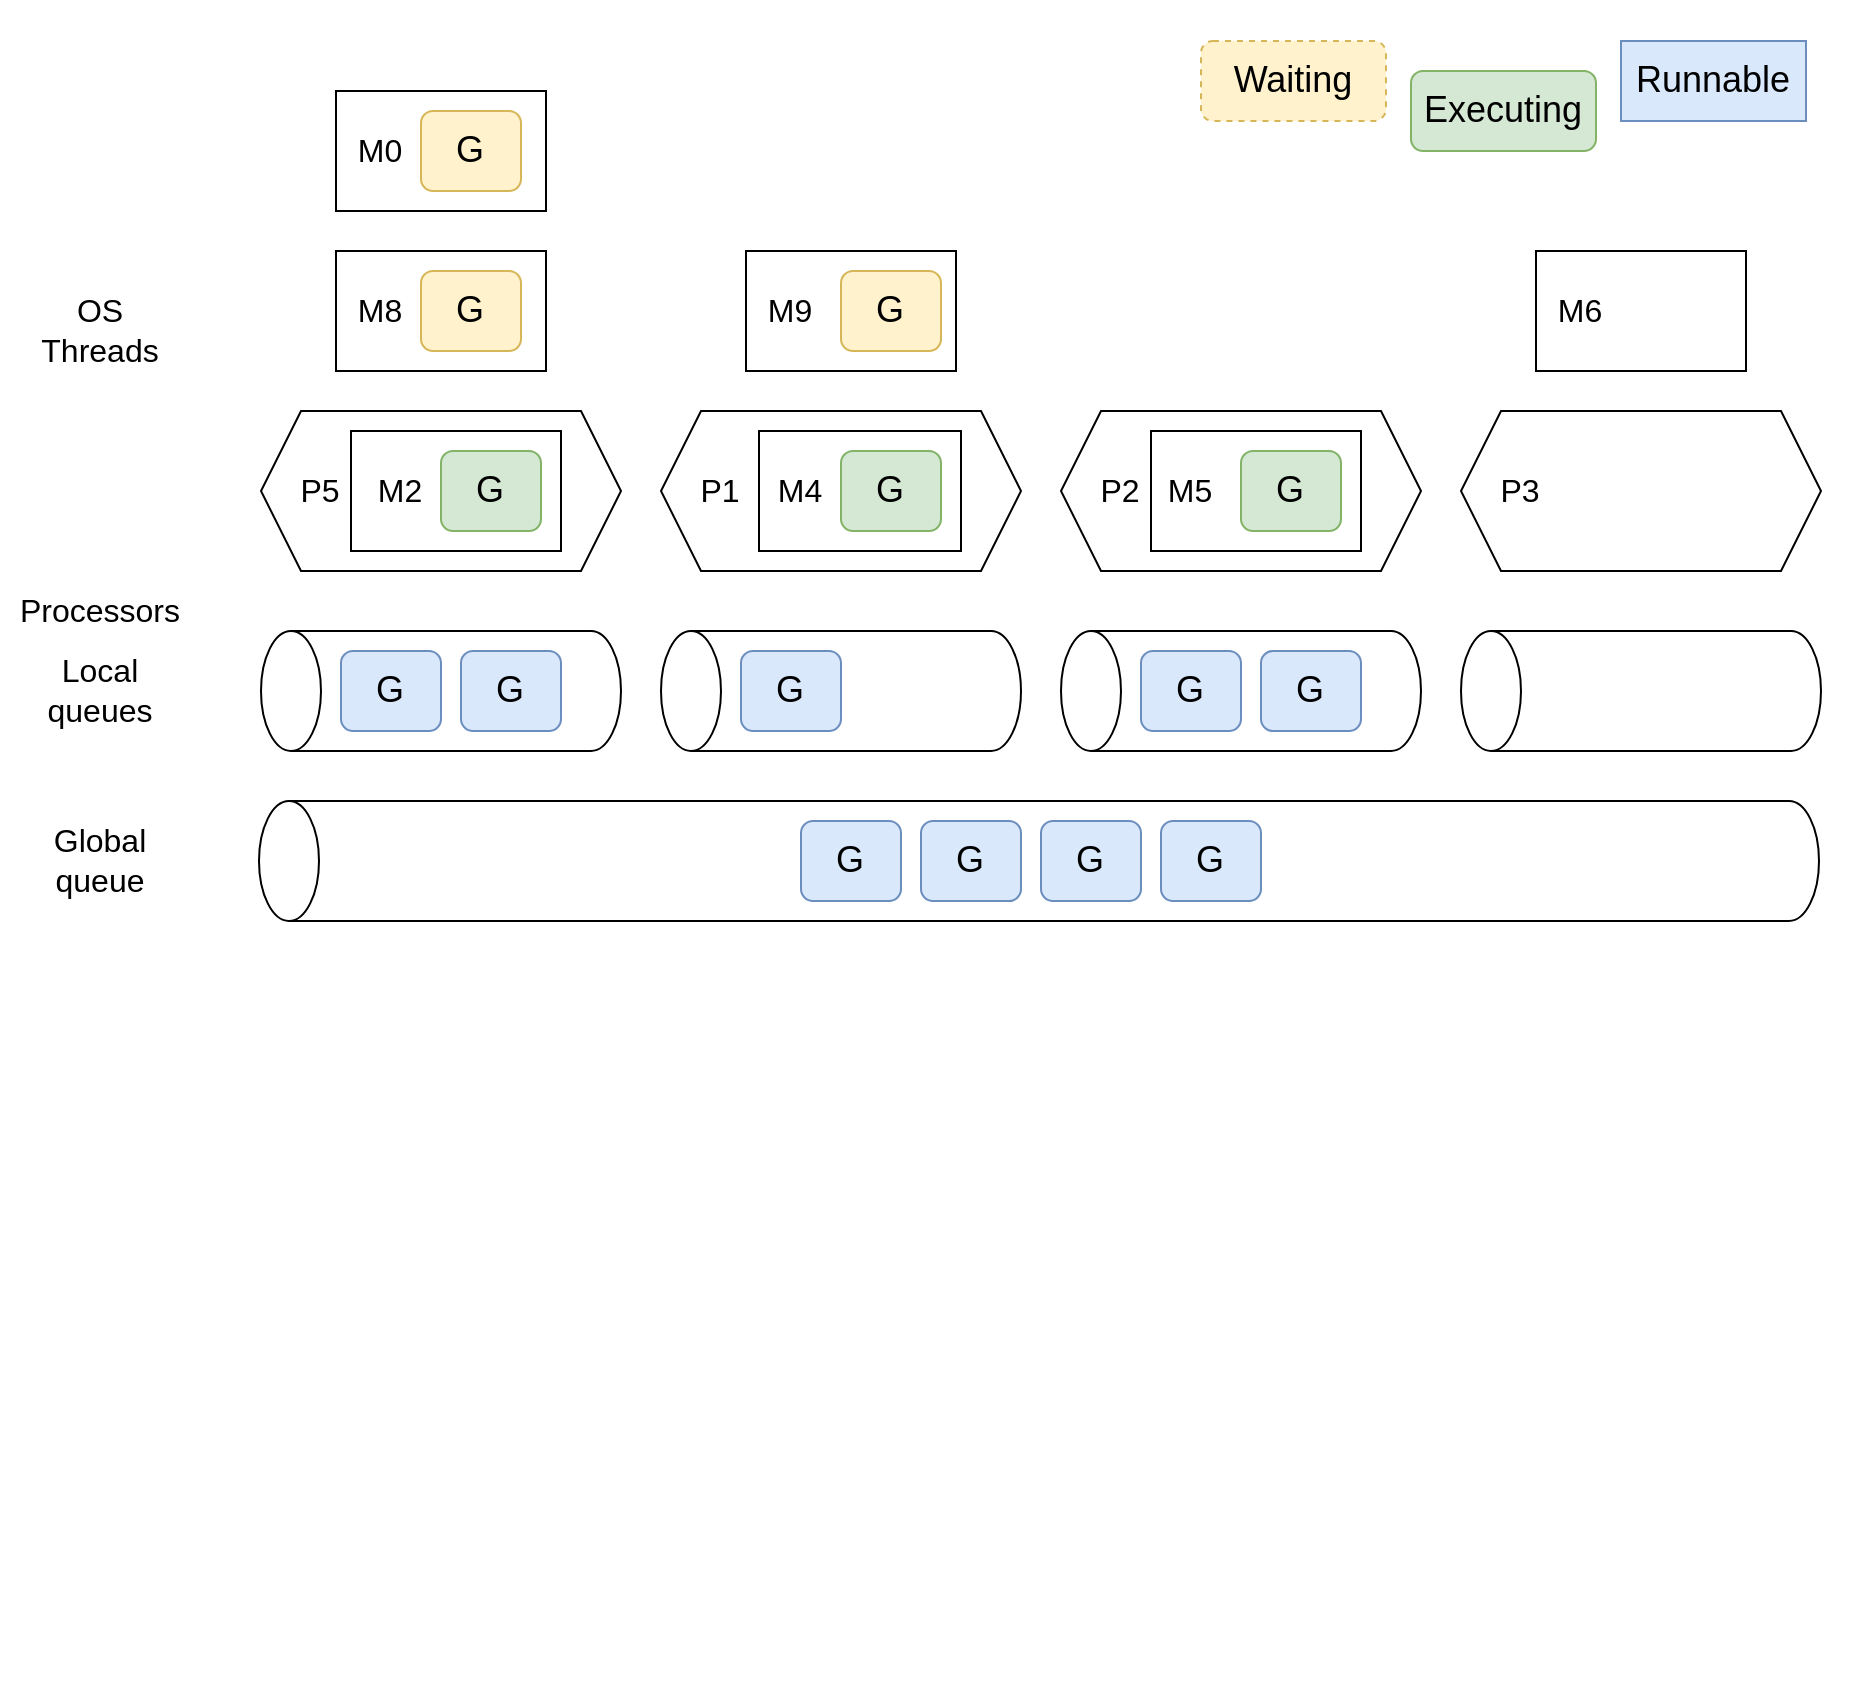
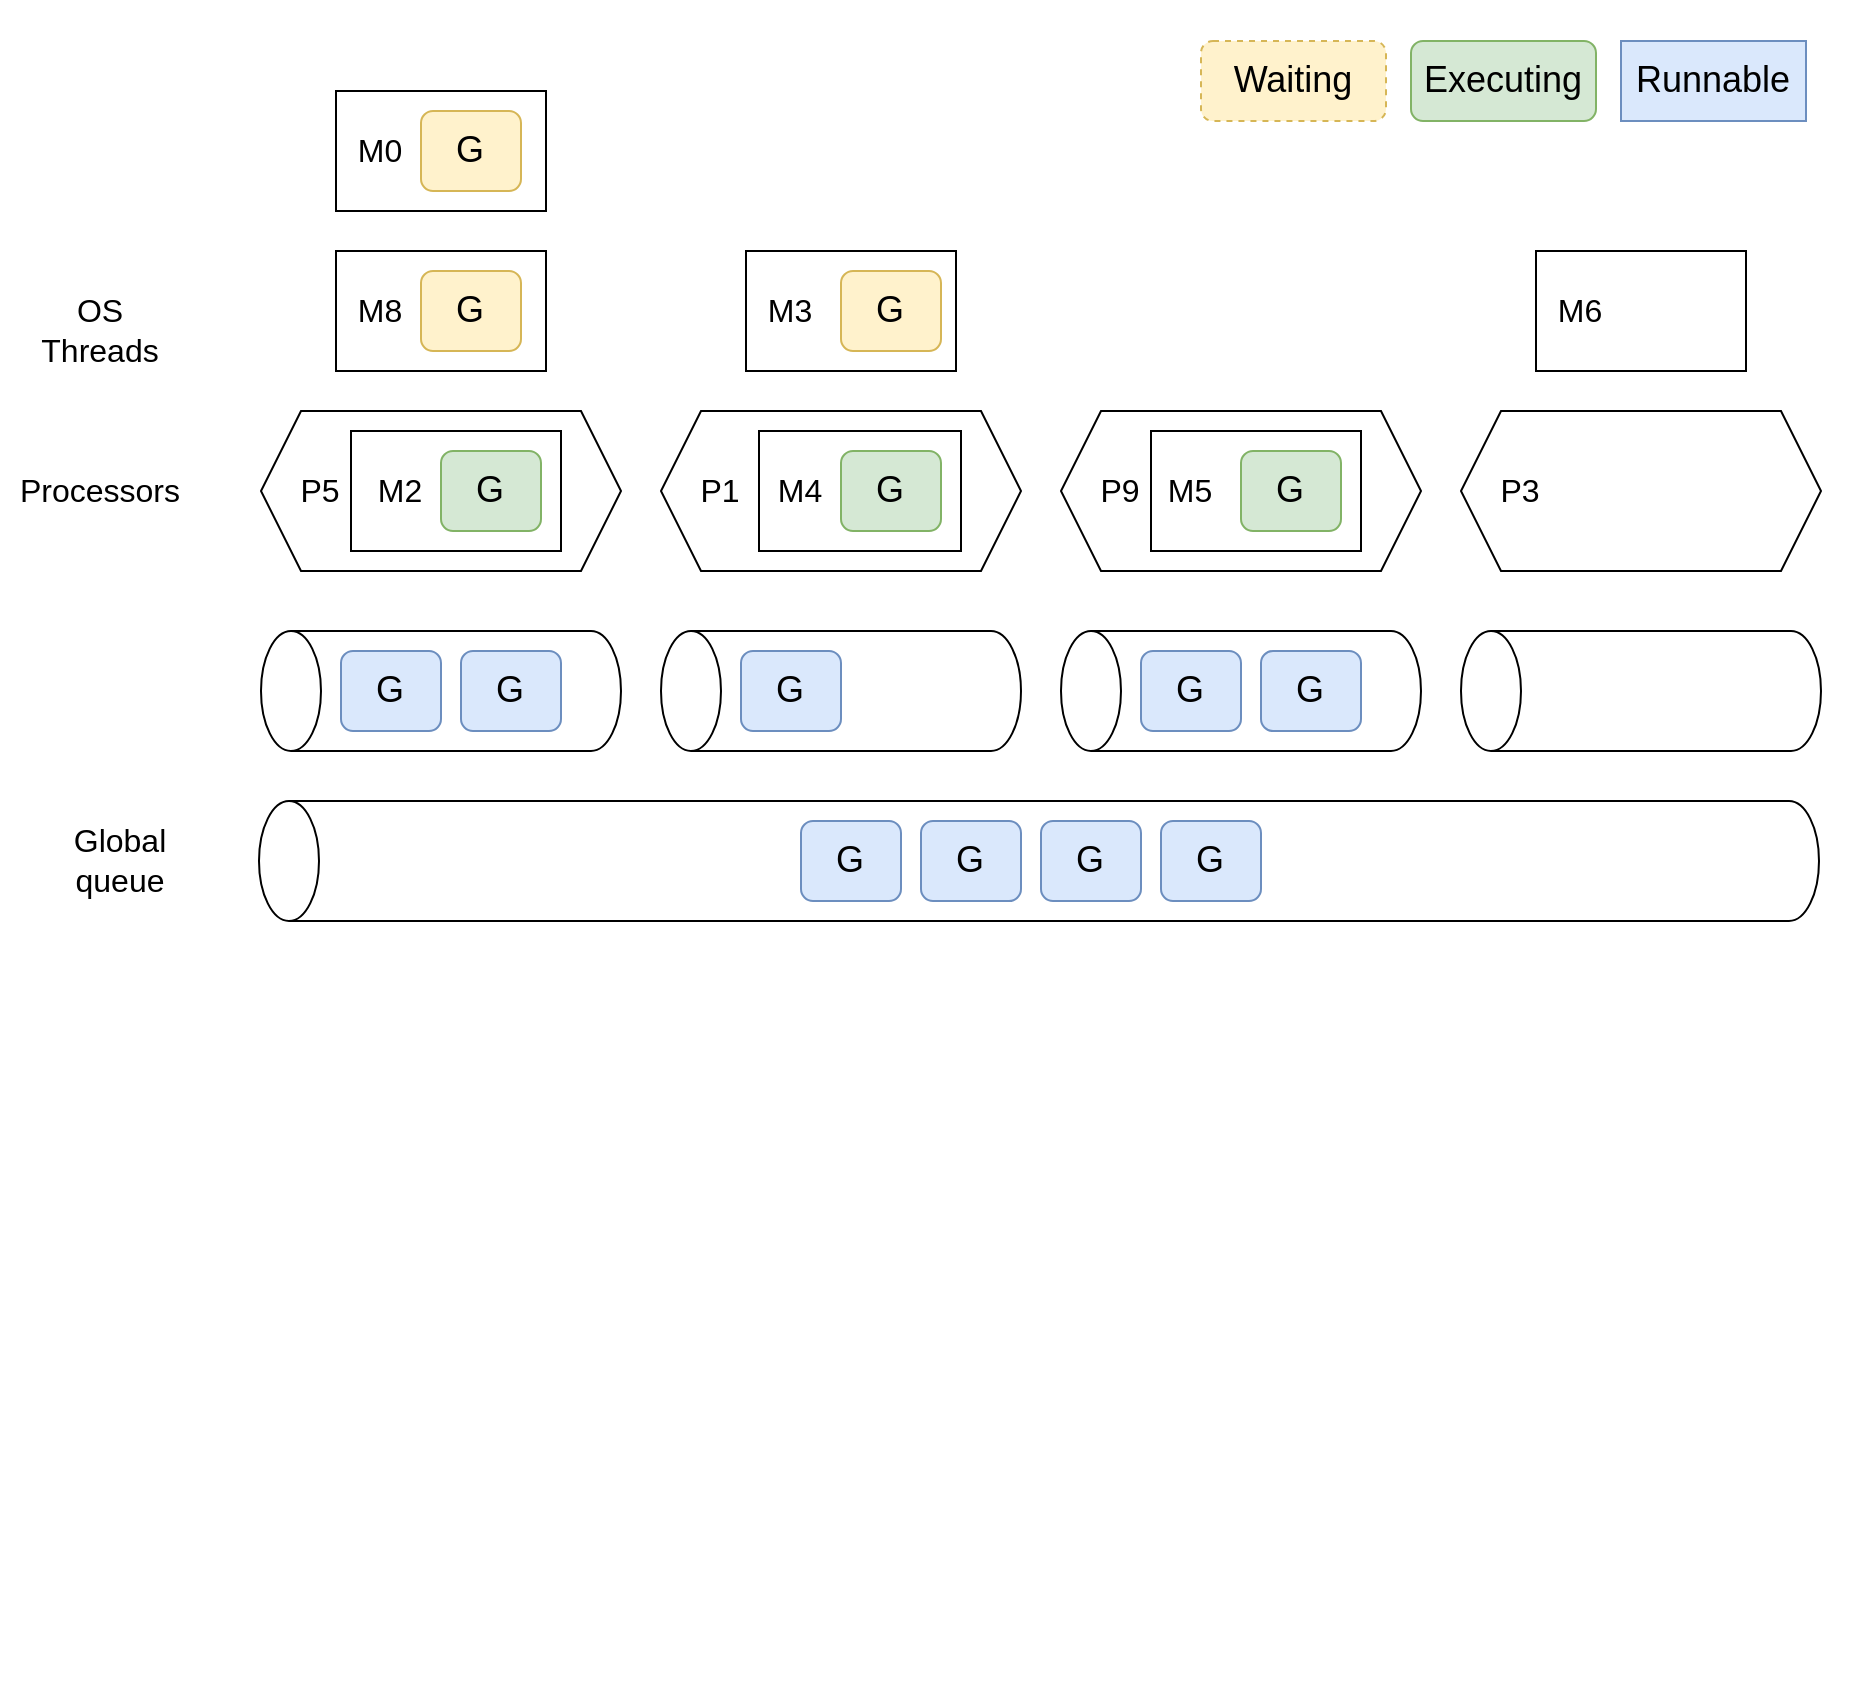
  <mxCell id="0" />
  <mxCell id="1" parent="0" />
  <mxCell id="2" value="" style="shape=cylinder3;whiteSpace=wrap;html=1;boundedLbl=1;backgroundOutline=1;size=15;rotation=-90;" vertex="1" parent="1"><mxGeometry x="489" y="40" width="60" height="780" as="geometry" /></mxCell>
  <mxCell id="3" value="" style="shape=cylinder3;whiteSpace=wrap;html=1;boundedLbl=1;backgroundOutline=1;size=15;rotation=-90;" vertex="1" parent="1"><mxGeometry x="190" y="255" width="60" height="180" as="geometry" /></mxCell>
  <mxCell id="4" value="" style="shape=cylinder3;whiteSpace=wrap;html=1;boundedLbl=1;backgroundOutline=1;size=15;rotation=-90;" vertex="1" parent="1"><mxGeometry x="390" y="255" width="60" height="180" as="geometry" /></mxCell>
  <mxCell id="5" value="" style="shape=cylinder3;whiteSpace=wrap;html=1;boundedLbl=1;backgroundOutline=1;size=15;rotation=-90;" vertex="1" parent="1"><mxGeometry x="590" y="255" width="60" height="180" as="geometry" /></mxCell>
  <mxCell id="6" value="" style="shape=cylinder3;whiteSpace=wrap;html=1;boundedLbl=1;backgroundOutline=1;size=15;rotation=-90;" vertex="1" parent="1"><mxGeometry x="790" y="255" width="60" height="180" as="geometry" /></mxCell>
  <mxCell id="7" value="" style="shape=hexagon;perimeter=hexagonPerimeter2;whiteSpace=wrap;html=1;fixedSize=1;" vertex="1" parent="1"><mxGeometry x="130" y="205" width="180" height="80" as="geometry" /></mxCell>
  <mxCell id="8" value="" style="shape=hexagon;perimeter=hexagonPerimeter2;whiteSpace=wrap;html=1;fixedSize=1;" vertex="1" parent="1"><mxGeometry x="330" y="205" width="180" height="80" as="geometry" /></mxCell>
  <mxCell id="9" value="" style="shape=hexagon;perimeter=hexagonPerimeter2;whiteSpace=wrap;html=1;fixedSize=1;" vertex="1" parent="1"><mxGeometry x="530" y="205" width="180" height="80" as="geometry" /></mxCell>
  <mxCell id="10" value="" style="shape=hexagon;perimeter=hexagonPerimeter2;whiteSpace=wrap;html=1;fixedSize=1;" vertex="1" parent="1"><mxGeometry x="730" y="205" width="180" height="80" as="geometry" /></mxCell>
- <mxCell id="11" value="Global queue" style="text;strokeColor=none;fillColor=none;html=1;align=center;verticalAlign=middle;whiteSpace=wrap;rounded=0;fontSize=16;" vertex="1" parent="1"><mxGeometry x="20" y="415" width="60" height="30" as="geometry" /></mxCell>
- <mxCell id="12" value="Local queues" style="text;strokeColor=none;fillColor=none;html=1;align=center;verticalAlign=middle;whiteSpace=wrap;rounded=0;fontSize=16;" vertex="1" parent="1"><mxGeometry x="20" y="330" width="60" height="30" as="geometry" /></mxCell>
- <mxCell id="13" value="Processors" style="text;strokeColor=none;fillColor=none;html=1;align=center;verticalAlign=middle;whiteSpace=wrap;rounded=0;fontSize=16;" vertex="1" parent="1"><mxGeometry x="20" y="290" width="60" height="30" as="geometry" /></mxCell>
+ <mxCell id="11" value="Global queue" style="text;strokeColor=none;fillColor=none;html=1;align=center;verticalAlign=middle;whiteSpace=wrap;rounded=0;fontSize=16;" vertex="1" parent="1"><mxGeometry x="30" y="415" width="60" height="30" as="geometry" /></mxCell>
+ <mxCell id="13" value="Processors" style="text;strokeColor=none;fillColor=none;html=1;align=center;verticalAlign=middle;whiteSpace=wrap;rounded=0;fontSize=16;" vertex="1" parent="1"><mxGeometry x="20" y="230" width="60" height="30" as="geometry" /></mxCell>
  <mxCell id="14" value="&lt;font style=&quot;font-size: 18px;&quot;&gt;G&lt;/font&gt;" style="rounded=1;whiteSpace=wrap;html=1;fillColor=#dae8fc;strokeColor=#6c8ebf;" vertex="1" parent="1"><mxGeometry x="170" y="325" width="50" height="40" as="geometry" /></mxCell>
  <mxCell id="15" value="&lt;font style=&quot;font-size: 18px;&quot;&gt;G&lt;/font&gt;" style="rounded=1;whiteSpace=wrap;html=1;fillColor=#dae8fc;strokeColor=#6c8ebf;" vertex="1" parent="1"><mxGeometry x="230" y="325" width="50" height="40" as="geometry" /></mxCell>
  <mxCell id="16" value="&lt;font style=&quot;font-size: 18px;&quot;&gt;G&lt;/font&gt;" style="rounded=1;whiteSpace=wrap;html=1;fillColor=#dae8fc;strokeColor=#6c8ebf;" vertex="1" parent="1"><mxGeometry x="460" y="410" width="50" height="40" as="geometry" /></mxCell>
  <mxCell id="17" value="&lt;font style=&quot;font-size: 18px;&quot;&gt;G&lt;/font&gt;" style="rounded=1;whiteSpace=wrap;html=1;fillColor=#dae8fc;strokeColor=#6c8ebf;" vertex="1" parent="1"><mxGeometry x="400" y="410" width="50" height="40" as="geometry" /></mxCell>
  <mxCell id="18" value="&lt;font style=&quot;font-size: 18px;&quot;&gt;G&lt;/font&gt;" style="rounded=1;whiteSpace=wrap;html=1;fillColor=#dae8fc;strokeColor=#6c8ebf;" vertex="1" parent="1"><mxGeometry x="520" y="410" width="50" height="40" as="geometry" /></mxCell>
  <mxCell id="19" value="&lt;font style=&quot;font-size: 18px;&quot;&gt;G&lt;/font&gt;" style="rounded=1;whiteSpace=wrap;html=1;fillColor=#dae8fc;strokeColor=#6c8ebf;" vertex="1" parent="1"><mxGeometry x="580" y="410" width="50" height="40" as="geometry" /></mxCell>
  <mxCell id="20" value="&lt;font style=&quot;font-size: 18px;&quot;&gt;G&lt;/font&gt;" style="rounded=1;whiteSpace=wrap;html=1;fillColor=#dae8fc;strokeColor=#6c8ebf;" vertex="1" parent="1"><mxGeometry x="570" y="325" width="50" height="40" as="geometry" /></mxCell>
  <mxCell id="21" value="&lt;font style=&quot;font-size: 18px;&quot;&gt;G&lt;/font&gt;" style="rounded=1;whiteSpace=wrap;html=1;fillColor=#dae8fc;strokeColor=#6c8ebf;" vertex="1" parent="1"><mxGeometry x="630" y="325" width="50" height="40" as="geometry" /></mxCell>
  <mxCell id="22" value="&lt;font style=&quot;font-size: 18px;&quot;&gt;G&lt;/font&gt;" style="rounded=1;whiteSpace=wrap;html=1;fillColor=#dae8fc;strokeColor=#6c8ebf;" vertex="1" parent="1"><mxGeometry x="370" y="325" width="50" height="40" as="geometry" /></mxCell>
  <mxCell id="23" value="P5" style="text;strokeColor=none;fillColor=none;html=1;align=center;verticalAlign=middle;whiteSpace=wrap;rounded=0;fontSize=16;" vertex="1" parent="1"><mxGeometry x="130" y="230" width="60" height="30" as="geometry" /></mxCell>
  <mxCell id="24" value="P1" style="text;strokeColor=none;fillColor=none;html=1;align=center;verticalAlign=middle;whiteSpace=wrap;rounded=0;fontSize=16;" vertex="1" parent="1"><mxGeometry x="330" y="230" width="60" height="30" as="geometry" /></mxCell>
- <mxCell id="25" value="P2" style="text;strokeColor=none;fillColor=none;html=1;align=center;verticalAlign=middle;whiteSpace=wrap;rounded=0;fontSize=16;" vertex="1" parent="1"><mxGeometry x="530" y="230" width="60" height="30" as="geometry" /></mxCell>
+ <mxCell id="25" value="P9" style="text;strokeColor=none;fillColor=none;html=1;align=center;verticalAlign=middle;whiteSpace=wrap;rounded=0;fontSize=16;" vertex="1" parent="1"><mxGeometry x="530" y="230" width="60" height="30" as="geometry" /></mxCell>
  <mxCell id="26" value="P3" style="text;strokeColor=none;fillColor=none;html=1;align=center;verticalAlign=middle;whiteSpace=wrap;rounded=0;fontSize=16;" vertex="1" parent="1"><mxGeometry x="730" y="230" width="60" height="30" as="geometry" /></mxCell>
  <mxCell id="27" value="" style="rounded=0;whiteSpace=wrap;html=1;" vertex="1" parent="1"><mxGeometry x="372.5" y="125" width="105" height="60" as="geometry" /></mxCell>
  <mxCell id="28" value="" style="rounded=0;whiteSpace=wrap;html=1;" vertex="1" parent="1"><mxGeometry x="379" y="215" width="101" height="60" as="geometry" /></mxCell>
  <mxCell id="29" value="" style="rounded=0;whiteSpace=wrap;html=1;" vertex="1" parent="1"><mxGeometry x="167.5" y="125" width="105" height="60" as="geometry" /></mxCell>
  <mxCell id="30" value="" style="rounded=0;whiteSpace=wrap;html=1;" vertex="1" parent="1"><mxGeometry x="167.5" y="45" width="105" height="60" as="geometry" /></mxCell>
  <mxCell id="31" value="" style="rounded=0;whiteSpace=wrap;html=1;" vertex="1" parent="1"><mxGeometry x="767.5" y="125" width="105" height="60" as="geometry" /></mxCell>
  <mxCell id="32" value="" style="rounded=0;whiteSpace=wrap;html=1;" vertex="1" parent="1"><mxGeometry x="175" y="215" width="105" height="60" as="geometry" /></mxCell>
  <mxCell id="33" value="" style="rounded=0;whiteSpace=wrap;html=1;" vertex="1" parent="1"><mxGeometry x="575" y="215" width="105" height="60" as="geometry" /></mxCell>
  <mxCell id="34" value="OS Threads" style="text;strokeColor=none;fillColor=none;html=1;align=center;verticalAlign=middle;whiteSpace=wrap;rounded=0;fontSize=16;" vertex="1" parent="1"><mxGeometry x="20" y="150" width="60" height="30" as="geometry" /></mxCell>
  <mxCell id="35" value="&lt;font style=&quot;font-size: 18px;&quot;&gt;G&lt;/font&gt;" style="rounded=1;whiteSpace=wrap;html=1;fillColor=#d5e8d4;strokeColor=#82b366;" vertex="1" parent="1"><mxGeometry x="220" y="225" width="50" height="40" as="geometry" /></mxCell>
  <mxCell id="36" value="&lt;font style=&quot;font-size: 18px;&quot;&gt;G&lt;/font&gt;" style="rounded=1;whiteSpace=wrap;html=1;fillColor=#fff2cc;strokeColor=#d6b656;" vertex="1" parent="1"><mxGeometry x="210" y="135" width="50" height="40" as="geometry" /></mxCell>
  <mxCell id="37" value="&lt;font style=&quot;font-size: 18px;&quot;&gt;G&lt;/font&gt;" style="rounded=1;whiteSpace=wrap;html=1;fillColor=#fff2cc;strokeColor=#d6b656;" vertex="1" parent="1"><mxGeometry x="210" y="55" width="50" height="40" as="geometry" /></mxCell>
  <mxCell id="38" value="&lt;font style=&quot;font-size: 18px;&quot;&gt;G&lt;/font&gt;" style="rounded=1;whiteSpace=wrap;html=1;fillColor=#fff2cc;strokeColor=#d6b656;" vertex="1" parent="1"><mxGeometry x="420" y="135" width="50" height="40" as="geometry" /></mxCell>
  <mxCell id="39" value="&lt;font style=&quot;font-size: 18px;&quot;&gt;G&lt;/font&gt;" style="rounded=1;whiteSpace=wrap;html=1;fillColor=#d5e8d4;strokeColor=#82b366;" vertex="1" parent="1"><mxGeometry x="420" y="225" width="50" height="40" as="geometry" /></mxCell>
  <mxCell id="40" value="&lt;font style=&quot;font-size: 18px;&quot;&gt;G&lt;/font&gt;" style="rounded=1;whiteSpace=wrap;html=1;fillColor=#d5e8d4;strokeColor=#82b366;" vertex="1" parent="1"><mxGeometry x="620" y="225" width="50" height="40" as="geometry" /></mxCell>
  <mxCell id="41" value="M8" style="text;strokeColor=none;fillColor=none;html=1;align=center;verticalAlign=middle;whiteSpace=wrap;rounded=0;fontSize=16;" vertex="1" parent="1"><mxGeometry x="160" y="140" width="60" height="30" as="geometry" /></mxCell>
  <mxCell id="42" value="M0" style="text;strokeColor=none;fillColor=none;html=1;align=center;verticalAlign=middle;whiteSpace=wrap;rounded=0;fontSize=16;" vertex="1" parent="1"><mxGeometry x="160" y="60" width="60" height="30" as="geometry" /></mxCell>
  <mxCell id="43" value="M2" style="text;strokeColor=none;fillColor=none;html=1;align=center;verticalAlign=middle;whiteSpace=wrap;rounded=0;fontSize=16;" vertex="1" parent="1"><mxGeometry x="170" y="230" width="60" height="30" as="geometry" /></mxCell>
  <mxCell id="44" value="M4" style="text;strokeColor=none;fillColor=none;html=1;align=center;verticalAlign=middle;whiteSpace=wrap;rounded=0;fontSize=16;" vertex="1" parent="1"><mxGeometry x="370" y="230" width="60" height="30" as="geometry" /></mxCell>
- <mxCell id="45" value="M9" style="text;strokeColor=none;fillColor=none;html=1;align=center;verticalAlign=middle;whiteSpace=wrap;rounded=0;fontSize=16;" vertex="1" parent="1"><mxGeometry x="365" y="140" width="60" height="30" as="geometry" /></mxCell>
+ <mxCell id="45" value="M3" style="text;strokeColor=none;fillColor=none;html=1;align=center;verticalAlign=middle;whiteSpace=wrap;rounded=0;fontSize=16;" vertex="1" parent="1"><mxGeometry x="365" y="140" width="60" height="30" as="geometry" /></mxCell>
  <mxCell id="46" value="M5" style="text;strokeColor=none;fillColor=none;html=1;align=center;verticalAlign=middle;whiteSpace=wrap;rounded=0;fontSize=16;" vertex="1" parent="1"><mxGeometry x="565" y="230" width="60" height="30" as="geometry" /></mxCell>
  <mxCell id="47" value="M6" style="text;strokeColor=none;fillColor=none;html=1;align=center;verticalAlign=middle;whiteSpace=wrap;rounded=0;fontSize=16;" vertex="1" parent="1"><mxGeometry x="760" y="140" width="60" height="30" as="geometry" /></mxCell>
  <mxCell id="48" value="&lt;font style=&quot;font-size: 18px;&quot;&gt;Waiting&lt;/font&gt;" style="rounded=1;whiteSpace=wrap;html=1;fillColor=#fff2cc;strokeColor=#d6b656;dashed=1;" vertex="1" parent="1"><mxGeometry x="600" y="20" width="92.5" height="40" as="geometry" /></mxCell>
- <mxCell id="49" value="&lt;font style=&quot;font-size: 18px;&quot;&gt;Executing&lt;/font&gt;" style="rounded=1;whiteSpace=wrap;html=1;fillColor=#d5e8d4;strokeColor=#82b366;" vertex="1" parent="1"><mxGeometry x="705" y="35" width="92.5" height="40" as="geometry" /></mxCell>
+ <mxCell id="49" value="&lt;font style=&quot;font-size: 18px;&quot;&gt;Executing&lt;/font&gt;" style="rounded=1;whiteSpace=wrap;html=1;fillColor=#d5e8d4;strokeColor=#82b366;" vertex="1" parent="1"><mxGeometry x="705" y="20" width="92.5" height="40" as="geometry" /></mxCell>
  <mxCell id="50" value="&lt;font style=&quot;font-size: 18px;&quot;&gt;Runnable&lt;/font&gt;" style="whiteSpace=wrap;html=1;fillColor=#dae8fc;strokeColor=#6c8ebf;rounded=0;" vertex="1" parent="1"><mxGeometry x="810" y="20" width="92.5" height="40" as="geometry" /></mxCell>
